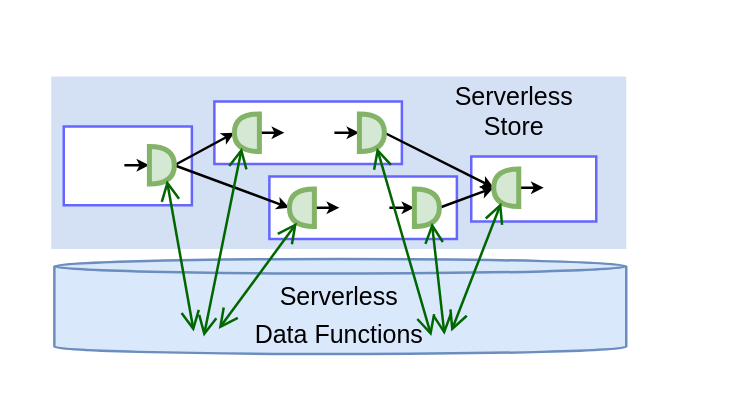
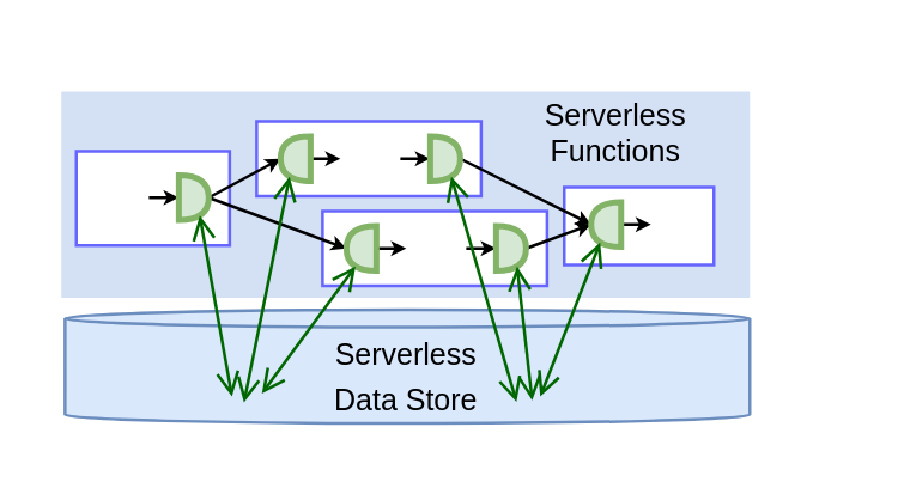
  <mxCell id="0" />
  <mxCell id="1" parent="0" />
- <mxCell id="2" value="&lt;font style=&quot;font-size: 10px&quot;&gt;Serverless&lt;br&gt;Data Functions&lt;/font&gt;" style="shape=cylinder3;whiteSpace=wrap;html=1;boundedLbl=1;backgroundOutline=1;size=2.905;strokeColor=#6c8ebf;align=center;fillColor=#dae8fc;" parent="1" vertex="1"><mxGeometry x="21.25" y="103" width="228.75" height="38" as="geometry" /></mxCell>
+ <mxCell id="2" value="&lt;font style=&quot;font-size: 10px&quot;&gt;Serverless&lt;br&gt;Data Store&lt;/font&gt;" style="shape=cylinder3;whiteSpace=wrap;html=1;boundedLbl=1;backgroundOutline=1;size=2.905;strokeColor=#6c8ebf;align=center;fillColor=#dae8fc;" parent="1" vertex="1"><mxGeometry x="21.25" y="103" width="228.75" height="38" as="geometry" /></mxCell>
  <mxCell id="3" style="edgeStyle=none;rounded=0;orthogonalLoop=1;jettySize=auto;html=1;entryX=0.5;entryY=1;entryDx=0;entryDy=0;entryPerimeter=0;endArrow=classic;endFill=1;endSize=1;" parent="1" source="2" target="2" edge="1"><mxGeometry relative="1" as="geometry" /></mxCell>
  <mxCell id="4" value="" style="rounded=0;whiteSpace=wrap;html=1;strokeColor=none;fillColor=#D4E1F5;" vertex="1" parent="1"><mxGeometry x="20" y="30" width="230" height="69" as="geometry" /></mxCell>
  <mxCell id="5" value="" style="rounded=0;whiteSpace=wrap;html=1;fillStyle=solid;fontFamily=Courier New;fontSize=10;strokeWidth=1;align=left;fillColor=default;strokeColor=#6666FF;" vertex="1" parent="1"><mxGeometry x="107.25" y="70" width="75" height="25" as="geometry" /></mxCell>
  <mxCell id="6" value="" style="rounded=0;whiteSpace=wrap;html=1;fillStyle=solid;fontFamily=Courier New;fontSize=10;strokeWidth=1;align=left;fillColor=default;strokeColor=#6666FF;" vertex="1" parent="1"><mxGeometry x="85.25" y="40" width="75" height="25" as="geometry" /></mxCell>
  <mxCell id="7" value="" style="rounded=0;whiteSpace=wrap;html=1;fillStyle=solid;fontFamily=Courier New;fontSize=10;strokeWidth=1;align=left;fillColor=default;strokeColor=#6666FF;" vertex="1" parent="1"><mxGeometry x="188" y="62" width="50" height="26" as="geometry" /></mxCell>
  <mxCell id="8" value="" style="rounded=0;whiteSpace=wrap;html=1;fillStyle=solid;fontFamily=Courier New;fontSize=10;strokeWidth=1;align=left;fillColor=default;strokeColor=#6666FF;" vertex="1" parent="1"><mxGeometry x="25" y="50" width="51.25" height="31.5" as="geometry" /></mxCell>
  <mxCell id="9" style="edgeStyle=none;rounded=0;orthogonalLoop=1;jettySize=auto;html=1;exitX=1;exitY=0.5;exitDx=0;exitDy=0;entryX=0;entryY=0.5;entryDx=0;entryDy=0;entryPerimeter=0;fontSize=10;endSize=2;" edge="1" parent="1" source="10" target="18"><mxGeometry relative="1" as="geometry" /></mxCell>
  <mxCell id="10" value="" style="shape=image;verticalLabelPosition=bottom;labelBackgroundColor=#ffffff;verticalAlign=top;aspect=fixed;imageAspect=0;image=https://images.squarespace-cdn.com/content/v1/51814c87e4b0c1fda9c1fc50/1528473310893-RH0HG7R5C0QURMFQJBSU/600px-AWS_Lambda_logo.svg.png?format=500w;imageBackground=none;" vertex="1" parent="1"><mxGeometry x="29.25" y="55.5" width="20" height="20" as="geometry" /></mxCell>
  <mxCell id="11" style="edgeStyle=none;rounded=0;orthogonalLoop=1;jettySize=auto;html=1;exitX=1;exitY=0.5;exitDx=0;exitDy=0;entryX=0;entryY=0.5;entryDx=0;entryDy=0;entryPerimeter=0;fontSize=10;endSize=2;" edge="1" parent="1" source="12" target="24"><mxGeometry relative="1" as="geometry" /></mxCell>
  <mxCell id="12" value="" style="shape=image;verticalLabelPosition=bottom;labelBackgroundColor=#ffffff;verticalAlign=top;aspect=fixed;imageAspect=0;image=https://images.squarespace-cdn.com/content/v1/51814c87e4b0c1fda9c1fc50/1528473310893-RH0HG7R5C0QURMFQJBSU/600px-AWS_Lambda_logo.svg.png?format=500w;imageBackground=none;" vertex="1" parent="1"><mxGeometry x="113.25" y="42.5" width="20" height="20" as="geometry" /></mxCell>
  <mxCell id="13" style="edgeStyle=none;rounded=0;orthogonalLoop=1;jettySize=auto;html=1;exitX=1;exitY=0.5;exitDx=0;exitDy=0;entryX=0;entryY=0.5;entryDx=0;entryDy=0;entryPerimeter=0;fontSize=10;endSize=2;" edge="1" parent="1" source="14" target="26"><mxGeometry relative="1" as="geometry" /></mxCell>
  <mxCell id="14" value="" style="shape=image;verticalLabelPosition=bottom;labelBackgroundColor=#ffffff;verticalAlign=top;aspect=fixed;imageAspect=0;image=https://images.squarespace-cdn.com/content/v1/51814c87e4b0c1fda9c1fc50/1528473310893-RH0HG7R5C0QURMFQJBSU/600px-AWS_Lambda_logo.svg.png?format=500w;imageBackground=none;" vertex="1" parent="1"><mxGeometry x="135.25" y="72.5" width="20" height="20" as="geometry" /></mxCell>
  <mxCell id="15" value="" style="shape=image;verticalLabelPosition=bottom;labelBackgroundColor=#ffffff;verticalAlign=top;aspect=fixed;imageAspect=0;image=https://images.squarespace-cdn.com/content/v1/51814c87e4b0c1fda9c1fc50/1528473310893-RH0HG7R5C0QURMFQJBSU/600px-AWS_Lambda_logo.svg.png?format=500w;imageBackground=none;" vertex="1" parent="1"><mxGeometry x="217" y="64.5" width="20" height="20" as="geometry" /></mxCell>
  <mxCell id="16" style="edgeStyle=none;rounded=0;orthogonalLoop=1;jettySize=auto;html=1;exitX=1;exitY=0.5;exitDx=0;exitDy=0;exitPerimeter=0;entryX=1;entryY=0.5;entryDx=0;entryDy=0;entryPerimeter=0;fontSize=10;endSize=2;" edge="1" parent="1" source="18" target="20"><mxGeometry relative="1" as="geometry" /></mxCell>
  <mxCell id="17" style="edgeStyle=none;rounded=0;orthogonalLoop=1;jettySize=auto;html=1;exitX=1;exitY=0.5;exitDx=0;exitDy=0;exitPerimeter=0;entryX=1;entryY=0.5;entryDx=0;entryDy=0;entryPerimeter=0;fontSize=10;endSize=2;" edge="1" parent="1" source="18" target="22"><mxGeometry relative="1" as="geometry" /></mxCell>
  <mxCell id="18" value="" style="shape=or;whiteSpace=wrap;html=1;rounded=0;fillStyle=solid;fontSize=10;fillColor=#d5e8d4;strokeColor=#82b366;strokeWidth=2;" vertex="1" parent="1"><mxGeometry x="59.25" y="58" width="10" height="15" as="geometry" /></mxCell>
  <mxCell id="19" style="edgeStyle=none;rounded=0;orthogonalLoop=1;jettySize=auto;html=1;exitX=0;exitY=0.5;exitDx=0;exitDy=0;exitPerimeter=0;entryX=0;entryY=0.5;entryDx=0;entryDy=0;fontSize=10;endSize=2;" edge="1" parent="1" source="20" target="12"><mxGeometry relative="1" as="geometry" /></mxCell>
  <mxCell id="20" value="" style="shape=or;whiteSpace=wrap;html=1;rounded=0;fillStyle=solid;fontSize=10;fillColor=#d5e8d4;strokeColor=#82b366;strokeWidth=2;rotation=-180;" vertex="1" parent="1"><mxGeometry x="93.25" y="45" width="10" height="15" as="geometry" /></mxCell>
  <mxCell id="21" style="edgeStyle=none;rounded=0;orthogonalLoop=1;jettySize=auto;html=1;exitX=0;exitY=0.5;exitDx=0;exitDy=0;exitPerimeter=0;entryX=0;entryY=0.5;entryDx=0;entryDy=0;fontSize=10;endSize=2;" edge="1" parent="1" source="22" target="14"><mxGeometry relative="1" as="geometry" /></mxCell>
  <mxCell id="22" value="" style="shape=or;whiteSpace=wrap;html=1;rounded=0;fillStyle=solid;fontSize=10;fillColor=#d5e8d4;strokeColor=#82b366;strokeWidth=2;rotation=-180;" vertex="1" parent="1"><mxGeometry x="115.25" y="75" width="10" height="15" as="geometry" /></mxCell>
  <mxCell id="23" style="edgeStyle=none;rounded=0;orthogonalLoop=1;jettySize=auto;html=1;exitX=1;exitY=0.5;exitDx=0;exitDy=0;exitPerimeter=0;entryX=1;entryY=0.5;entryDx=0;entryDy=0;entryPerimeter=0;fontSize=10;endSize=2;" edge="1" parent="1" source="24" target="28"><mxGeometry relative="1" as="geometry"><mxPoint x="190.25" y="52.5" as="targetPoint" /></mxGeometry></mxCell>
  <mxCell id="24" value="" style="shape=or;whiteSpace=wrap;html=1;rounded=0;fillStyle=solid;fontSize=10;fillColor=#d5e8d4;strokeColor=#82b366;strokeWidth=2;rotation=0;" vertex="1" parent="1"><mxGeometry x="143.25" y="45" width="10" height="15" as="geometry" /></mxCell>
  <mxCell id="25" style="edgeStyle=none;rounded=0;orthogonalLoop=1;jettySize=auto;html=1;exitX=1;exitY=0.5;exitDx=0;exitDy=0;exitPerimeter=0;entryX=1;entryY=0.5;entryDx=0;entryDy=0;entryPerimeter=0;fontSize=10;endSize=2;" edge="1" parent="1" source="26" target="28"><mxGeometry relative="1" as="geometry" /></mxCell>
  <mxCell id="26" value="" style="shape=or;whiteSpace=wrap;html=1;rounded=0;fillStyle=solid;fontSize=10;fillColor=#d5e8d4;strokeColor=#82b366;strokeWidth=2;rotation=0;" vertex="1" parent="1"><mxGeometry x="165.25" y="75" width="10" height="15" as="geometry" /></mxCell>
  <mxCell id="27" style="edgeStyle=none;rounded=0;orthogonalLoop=1;jettySize=auto;html=1;exitX=0;exitY=0.5;exitDx=0;exitDy=0;exitPerimeter=0;entryX=0;entryY=0.5;entryDx=0;entryDy=0;fontSize=10;endSize=2;" edge="1" parent="1" source="28" target="15"><mxGeometry relative="1" as="geometry" /></mxCell>
  <mxCell id="28" value="" style="shape=or;whiteSpace=wrap;html=1;rounded=0;fillStyle=solid;fontSize=10;fillColor=#d5e8d4;strokeColor=#82b366;strokeWidth=2;rotation=-180;" vertex="1" parent="1"><mxGeometry x="197" y="67" width="10" height="15" as="geometry" /></mxCell>
- <mxCell id="29" value="&lt;div style=&quot;font-size: 10px&quot; align=&quot;center&quot;&gt;&lt;font style=&quot;font-size: 10px&quot;&gt;Serverless&lt;/font&gt;&lt;/div&gt;&lt;div style=&quot;font-size: 10px&quot; align=&quot;center&quot;&gt;&lt;font style=&quot;font-size: 10px&quot;&gt;Store&lt;/font&gt;&lt;/div&gt;" style="text;html=1;strokeColor=none;fillColor=none;align=center;verticalAlign=middle;whiteSpace=wrap;rounded=0;" vertex="1" parent="1"><mxGeometry x="133.25" y="20" width="144.75" height="47.97" as="geometry" /></mxCell>
+ <mxCell id="29" value="&lt;div style=&quot;font-size: 10px&quot; align=&quot;center&quot;&gt;&lt;font style=&quot;font-size: 10px&quot;&gt;Serverless&lt;/font&gt;&lt;/div&gt;&lt;div style=&quot;font-size: 10px&quot; align=&quot;center&quot;&gt;&lt;font style=&quot;font-size: 10px&quot;&gt;Functions&lt;/font&gt;&lt;/div&gt;" style="text;html=1;strokeColor=none;fillColor=none;align=center;verticalAlign=middle;whiteSpace=wrap;rounded=0;" vertex="1" parent="1"><mxGeometry x="133.25" y="20" width="144.75" height="47.97" as="geometry" /></mxCell>
  <mxCell id="30" value="" style="endArrow=open;startArrow=open;html=1;rounded=0;entryX=0.7;entryY=0.9;entryDx=0;entryDy=0;entryPerimeter=0;strokeColor=#006600;startFill=0;endFill=0;strokeWidth=1;" edge="1" parent="1" target="18"><mxGeometry width="50" height="50" relative="1" as="geometry"><mxPoint x="77" y="132" as="sourcePoint" /><mxPoint x="270" y="215" as="targetPoint" /></mxGeometry></mxCell>
  <mxCell id="31" value="" style="endArrow=open;startArrow=open;html=1;rounded=0;entryX=0.7;entryY=0.1;entryDx=0;entryDy=0;entryPerimeter=0;strokeColor=#006600;startFill=0;endFill=0;strokeWidth=1;" edge="1" parent="1" target="22"><mxGeometry width="50" height="50" relative="1" as="geometry"><mxPoint x="87" y="131" as="sourcePoint" /><mxPoint x="76.25" y="81.5" as="targetPoint" /></mxGeometry></mxCell>
  <mxCell id="32" value="" style="endArrow=open;startArrow=open;html=1;rounded=0;entryX=0.7;entryY=0.1;entryDx=0;entryDy=0;entryPerimeter=0;strokeColor=#006600;startFill=0;endFill=0;strokeWidth=1;" edge="1" parent="1" target="20"><mxGeometry width="50" height="50" relative="1" as="geometry"><mxPoint x="81" y="134" as="sourcePoint" /><mxPoint x="128.25" y="98.5" as="targetPoint" /></mxGeometry></mxCell>
  <mxCell id="33" value="" style="endArrow=open;startArrow=open;html=1;rounded=0;entryX=0.7;entryY=0.9;entryDx=0;entryDy=0;entryPerimeter=0;exitX=0.257;exitY=0.308;exitDx=0;exitDy=0;exitPerimeter=0;strokeColor=#006600;startFill=0;endFill=0;strokeWidth=1;" edge="1" parent="1" target="24"><mxGeometry width="50" height="50" relative="1" as="geometry"><mxPoint x="172.039" y="133.82" as="sourcePoint" /><mxPoint x="158.25" y="78" as="targetPoint" /></mxGeometry></mxCell>
  <mxCell id="34" value="" style="endArrow=open;startArrow=open;html=1;rounded=0;entryX=0.7;entryY=0.1;entryDx=0;entryDy=0;entryPerimeter=0;strokeColor=#006600;startFill=0;endFill=0;strokeWidth=1;" edge="1" parent="1" target="28"><mxGeometry width="50" height="50" relative="1" as="geometry"><mxPoint x="180" y="132" as="sourcePoint" /><mxPoint x="210.25" y="95" as="targetPoint" /></mxGeometry></mxCell>
  <mxCell id="35" value="" style="endArrow=open;startArrow=open;html=1;rounded=0;entryX=0.7;entryY=0.9;entryDx=0;entryDy=0;entryPerimeter=0;exitX=0.28;exitY=0.296;exitDx=0;exitDy=0;exitPerimeter=0;strokeColor=#006600;startFill=0;endFill=0;strokeWidth=1;" edge="1" parent="1" target="26"><mxGeometry width="50" height="50" relative="1" as="geometry"><mxPoint x="177.3" y="133.34" as="sourcePoint" /><mxPoint x="188.25" y="65" as="targetPoint" /></mxGeometry></mxCell>
